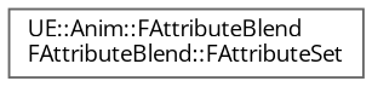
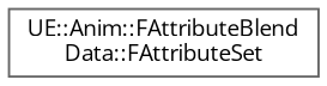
  digraph {
    rankdir=LR
    fontname="Open Sans"
-   n1 [color=grey40 fillcolor=white fontname="Open Sans" fontsize=10 height=0.2 label="UE::Anim::FAttributeBlend\lFAttributeBlend::FAttributeSet" shape=box style=filled width=0.4]
+   n1 [color=grey40 fillcolor=white fontname="Open Sans" fontsize=10 height=0.2 label="UE::Anim::FAttributeBlend\lData::FAttributeSet" shape=box style=filled width=0.4]
  }
